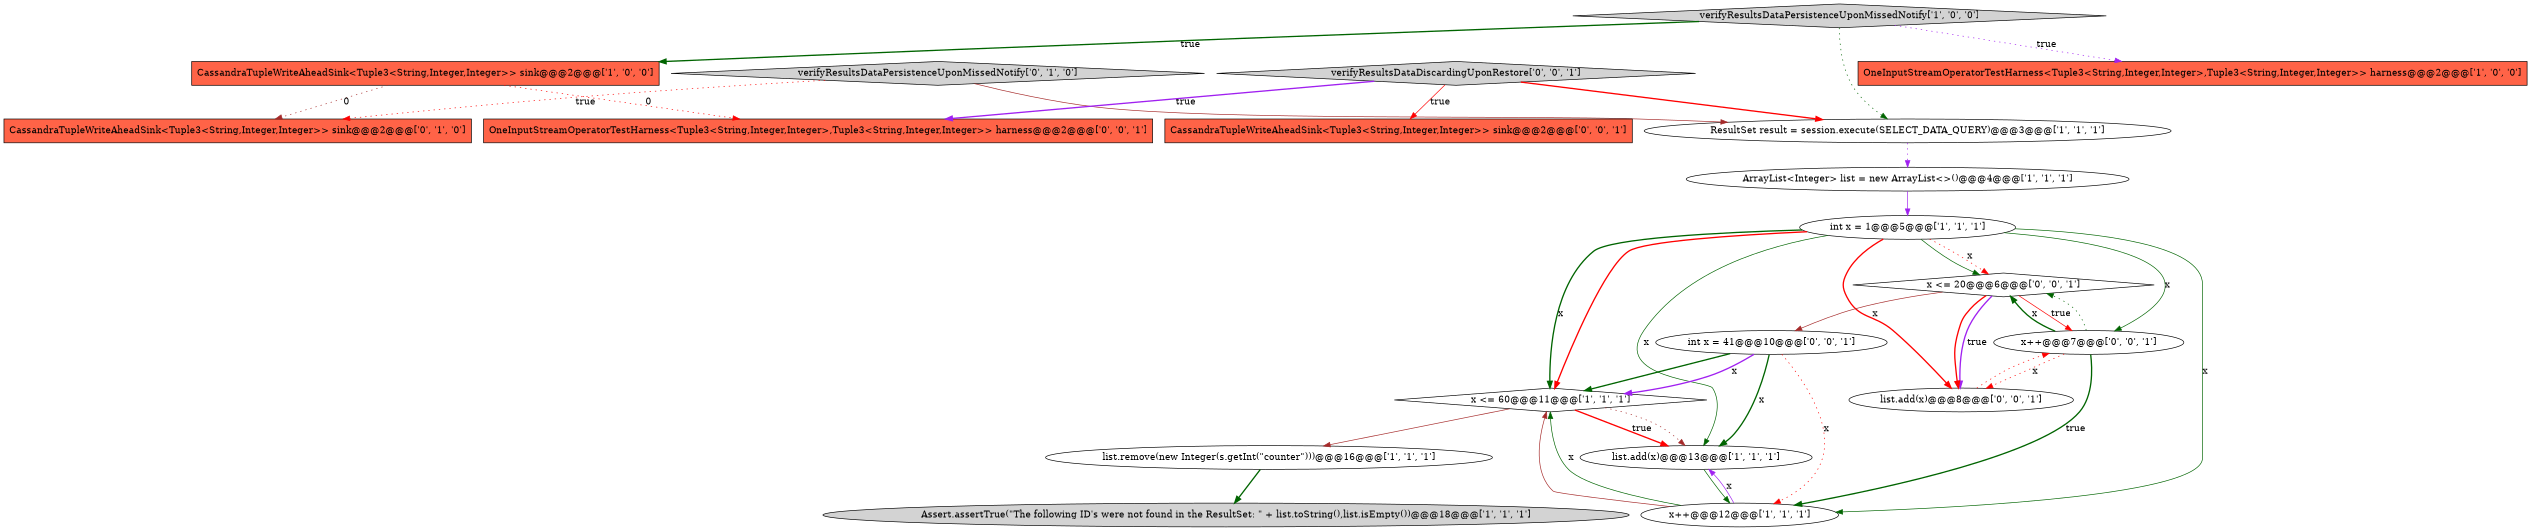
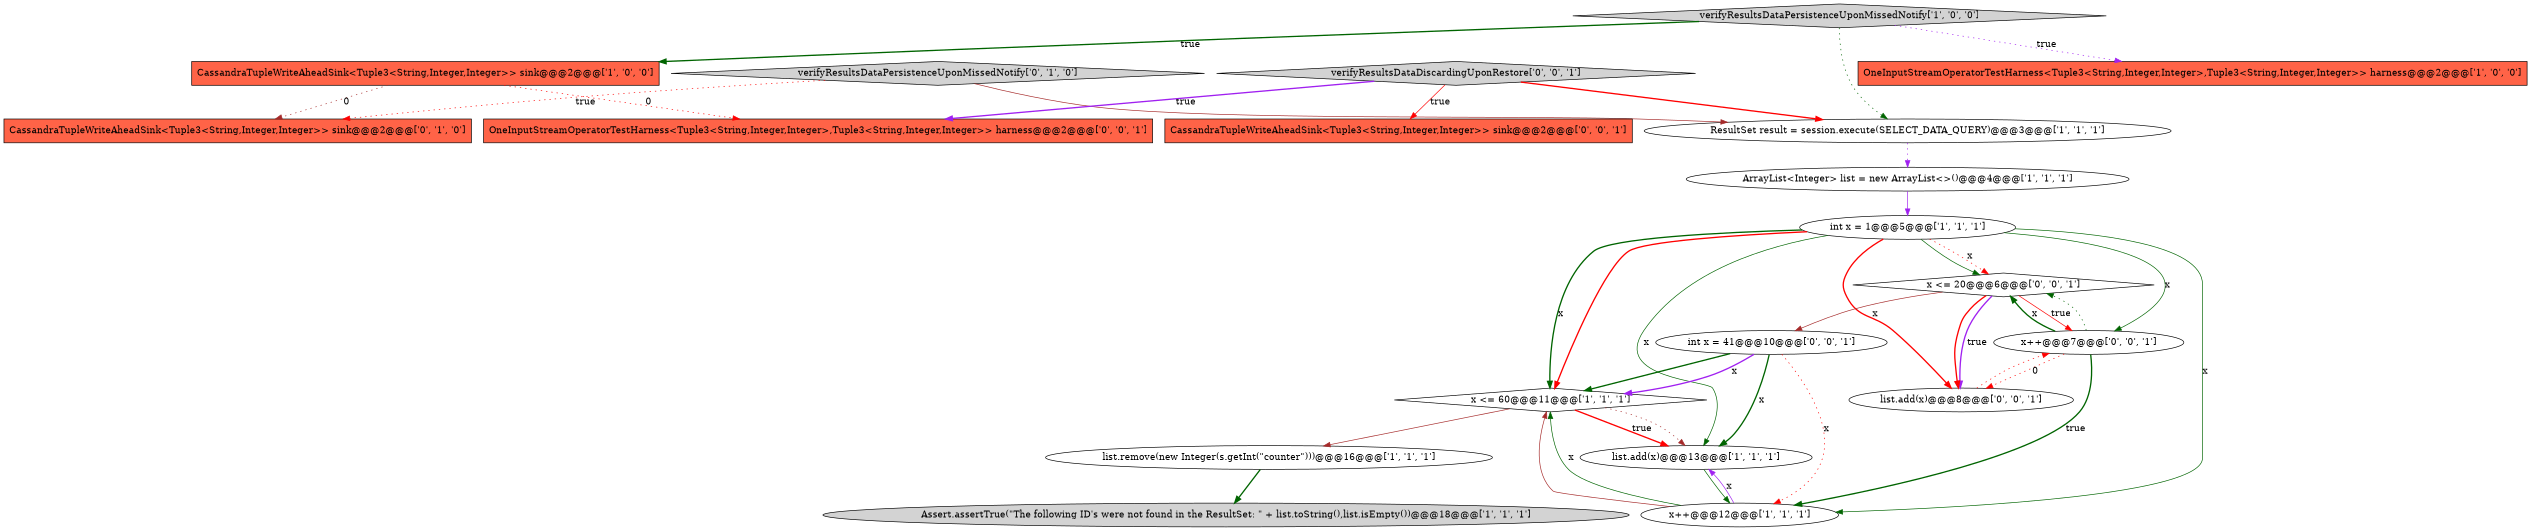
  digraph {
    node [fillcolor=white shape=ellipse style=filled]
    edge [color=darkgreen style=bold]
    n1 [fillcolor=tomato label="OneInputStreamOperatorTestHarness<Tuple3<String,Integer,Integer>,Tuple3<String,Integer,Integer>> harness@@@2@@@['0', '0', '1']" shape=box]
    n2 [fillcolor=tomato label="OneInputStreamOperatorTestHarness<Tuple3<String,Integer,Integer>,Tuple3<String,Integer,Integer>> harness@@@2@@@['1', '0', '0']" shape=box]
    n3 [fillcolor=tomato label="CassandraTupleWriteAheadSink<Tuple3<String,Integer,Integer>> sink@@@2@@@['1', '0', '0']" shape=box]
    n4 [fillcolor=tomato label="CassandraTupleWriteAheadSink<Tuple3<String,Integer,Integer>> sink@@@2@@@['0', '1', '0']" shape=box]
    n5 [label="x <= 60@@@11@@@['1', '1', '1']" shape=diamond]
    n6 [label="list.add(x)@@@13@@@['1', '1', '1']"]
    n7 [label="list.remove(new Integer(s.getInt(\"counter\")))@@@16@@@['1', '1', '1']"]
    n8 [label="x++@@@12@@@['1', '1', '1']"]
    n9 [fillcolor=lightgray label="Assert.assertTrue(\"The following ID's were not found in the ResultSet: \" + list.toString(),list.isEmpty())@@@18@@@['1', '1', '1']"]
    n10 [label="int x = 1@@@5@@@['1', '1', '1']"]
    n11 [label="x <= 20@@@6@@@['0', '0', '1']" shape=diamond]
    n12 [label="x++@@@7@@@['0', '0', '1']"]
    n13 [label="list.add(x)@@@8@@@['0', '0', '1']"]
    n14 [label="int x = 41@@@10@@@['0', '0', '1']"]
    n15 [label="ResultSet result = session.execute(SELECT_DATA_QUERY)@@@3@@@['1', '1', '1']"]
    n16 [label="ArrayList<Integer> list = new ArrayList<>()@@@4@@@['1', '1', '1']"]
    n17 [fillcolor=lightgray label="verifyResultsDataPersistenceUponMissedNotify['0', '1', '0']" shape=diamond]
    n18 [fillcolor=lightgray label="verifyResultsDataPersistenceUponMissedNotify['1', '0', '0']" shape=diamond]
    n19 [fillcolor=tomato label="CassandraTupleWriteAheadSink<Tuple3<String,Integer,Integer>> sink@@@2@@@['0', '0', '1']" shape=box]
    n20 [fillcolor=lightgray label="verifyResultsDataDiscardingUponRestore['0', '0', '1']" shape=diamond]
    n3 -> n1 [color=red label=0 style=dotted]
    n3 -> n4 [color=brown label=0 style=dotted]
    n5 -> n6 [color=red label=true]
    n5 -> n6 [color=brown style=dotted]
    n5 -> n7 [color=brown style=solid]
    n6 -> n8 [style=solid]
    n7 -> n9
    n8 -> n5 [color=brown style=solid]
    n8 -> n5 [label=x style=solid]
    n8 -> n6 [color=purple label=x style=solid]
    n10 -> n5 [label=x]
    n10 -> n5 [color=red]
    n10 -> n6 [label=x style=solid]
    n10 -> n8 [label=x style=solid]
    n10 -> n11 [style=solid]
    n10 -> n11 [color=red label=x style=dotted]
    n10 -> n12 [label=x style=solid]
    n10 -> n13 [color=red label=x]
    n11 -> n12 [color=red label=true style=solid]
    n11 -> n13 [color=purple label=true]
    n11 -> n13 [color=red]
    n11 -> n14 [color=brown style=solid]
    n12 -> n8 [label=true]
    n12 -> n11 [style=dotted]
    n12 -> n11 [label=x]
-   n12 -> n13 [color=red label=x style=dotted]
+   n12 -> n13 [color=red label=0 style=dotted]
    n13 -> n12 [color=red style=dotted]
    n14 -> n5 [color=purple label=x]
    n14 -> n5
    n14 -> n6 [label=x]
    n14 -> n8 [color=red label=x style=dotted]
    n15 -> n16 [color=purple style=dotted]
    n16 -> n10 [color=purple style=solid]
    n17 -> n4 [color=red label=true style=dotted]
    n17 -> n15 [color=brown style=solid]
    n18 -> n2 [color=purple label=true style=dotted]
    n18 -> n3 [label=true]
    n18 -> n15 [style=dotted]
    n20 -> n1 [color=purple label=true]
    n20 -> n15 [color=red]
    n20 -> n19 [color=red label=true style=solid]
  }
